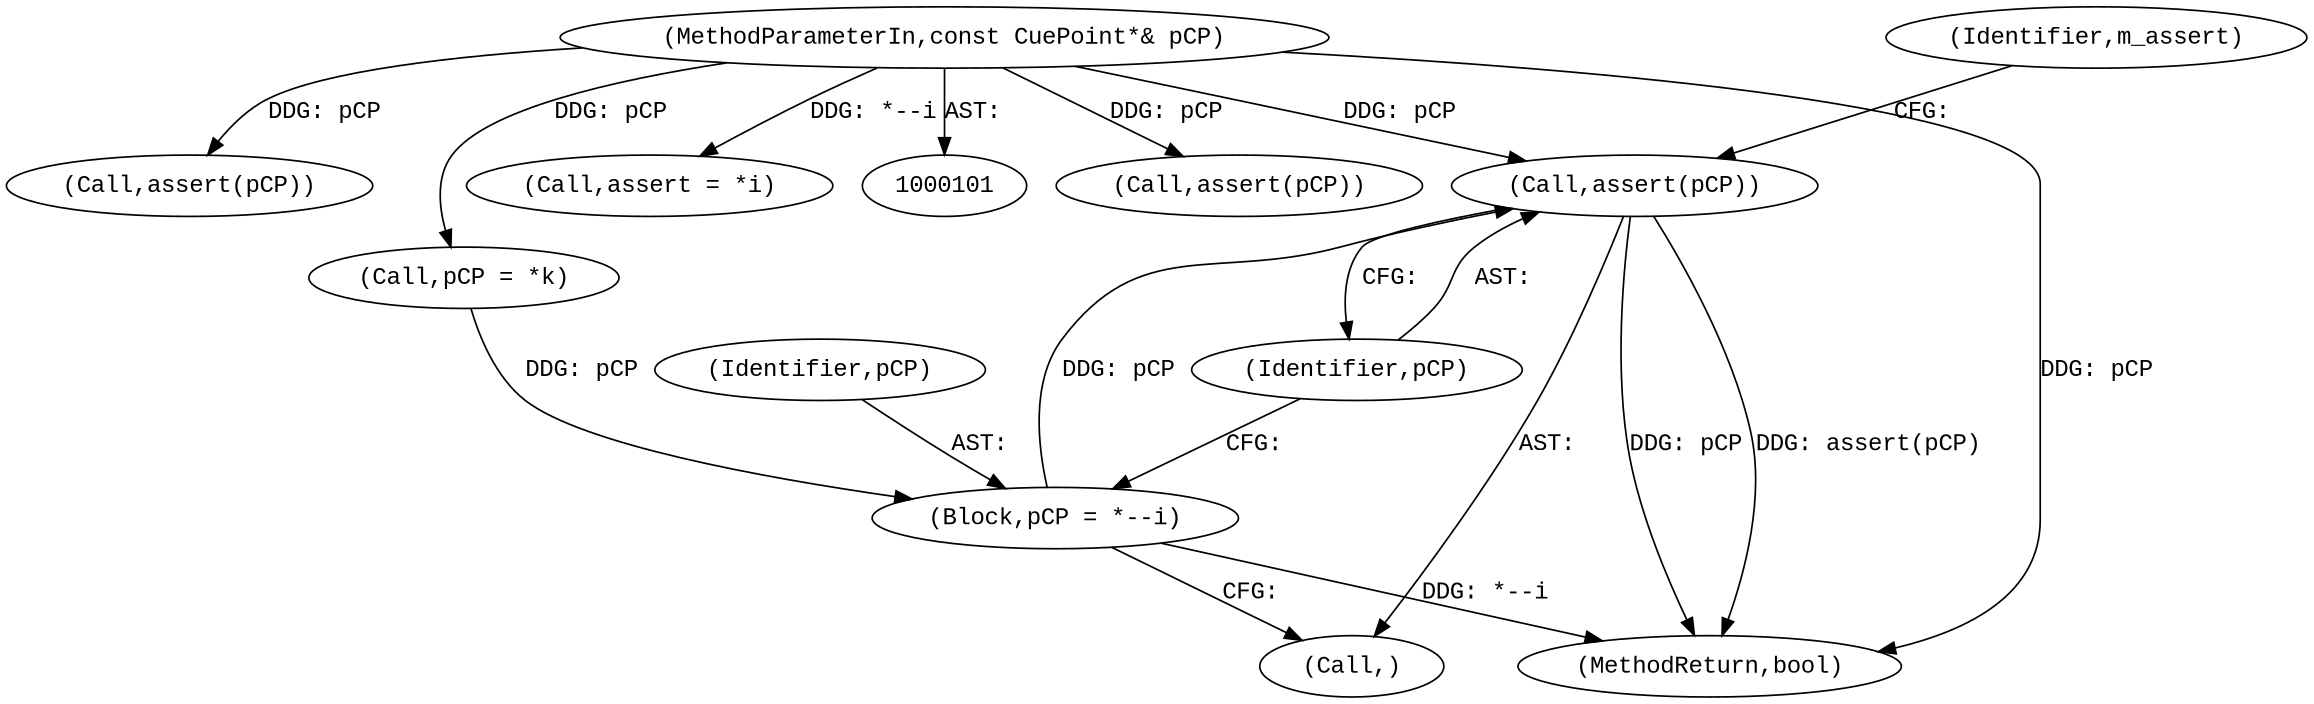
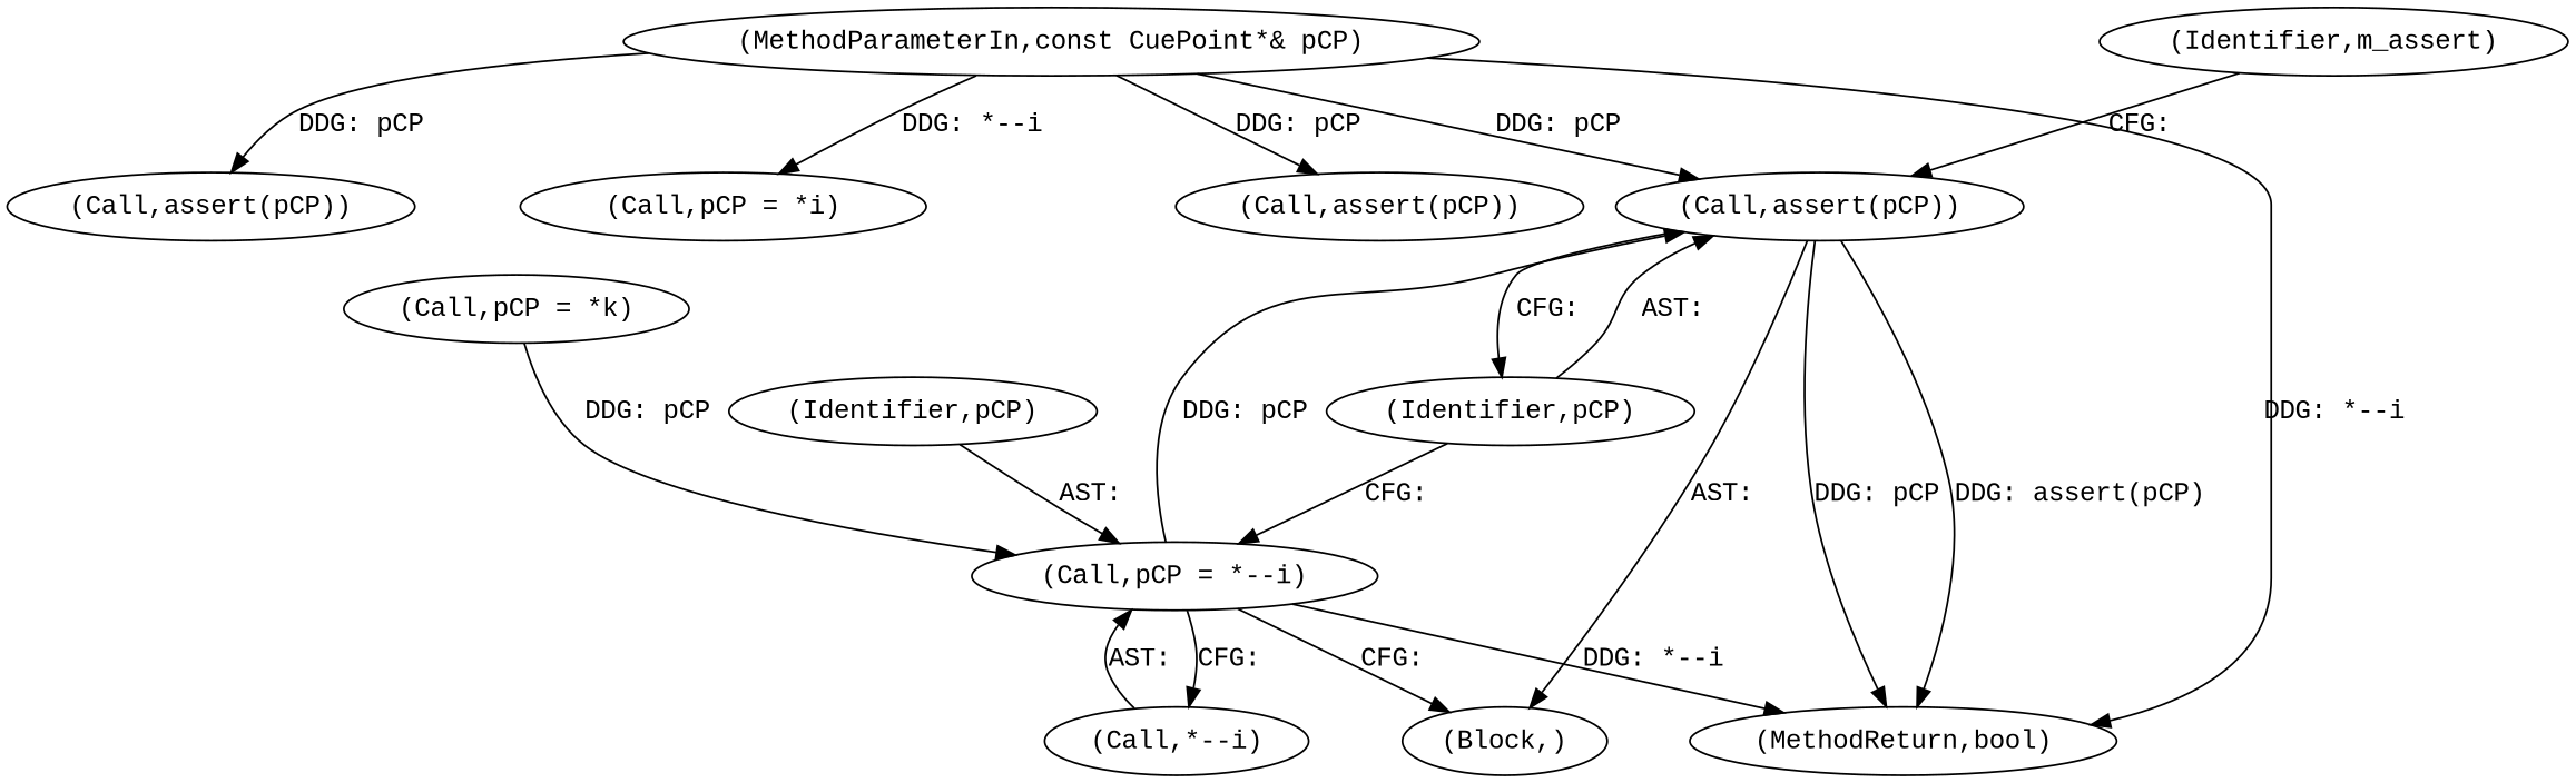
  digraph {
    fontname="Liberation Mono"
    node [fontname="Liberation Mono"]
    edge [fontname="Liberation Mono"]
    n1 [label="(Call,assert(pCP))"]
    n2 [label="(Identifier,pCP)"]
    n3 [label="(MethodReturn,bool)"]
-   n4 [label="(Call,)"]
-   n5 [label="(Block,pCP = *--i)"]
+   n4 [label="(Block,)"]
+   n5 [label="(Call,pCP = *--i)"]
+   n6 [label="(Call,*--i)"]
    n7 [label="(MethodParameterIn,const CuePoint*& pCP)"]
    n8 [label="(Call,assert(pCP))"]
    n9 [label="(Call,assert(pCP))"]
    n10 [label="(Call,pCP = *k)"]
-   n11 [label="(Call,assert = *i)"]
-   1000101
+   n11 [label="(Call,pCP = *i)"]
    n13 [label="(Identifier,pCP)"]
    n14 [label="(Identifier,m_assert)"]
    n1 -> n2 [label="CFG: "]
    n1 -> n3 [label="DDG: assert(pCP)"]
    n1 -> n3 [label="DDG: pCP"]
    n1 -> n4 [label="AST: "]
    n2 -> n1 [label="AST: "]
    n2 -> n5 [label="CFG: "]
    n5 -> n1 [label="DDG: pCP"]
    n5 -> n3 [label="DDG: *--i"]
    n5 -> n4 [label="CFG: "]
+   n5 -> n6 [label="CFG: "]
+   n6 -> n5 [label="AST: "]
    n7 -> n1 [label="DDG: pCP"]
-   n7 -> n3 [label="DDG: pCP"]
+   n7 -> n3 [label="DDG: *--i"]
    n7 -> n8 [label="DDG: pCP"]
    n7 -> n9 [label="DDG: pCP"]
-   n7 -> n10 [label="DDG: pCP"]
    n7 -> n11 [label="DDG: *--i"]
-   n7 -> 1000101 [label="AST: "]
    n10 -> n5 [label="DDG: pCP"]
    n13 -> n5 [label="AST: "]
    n14 -> n1 [label="CFG: "]
  }
